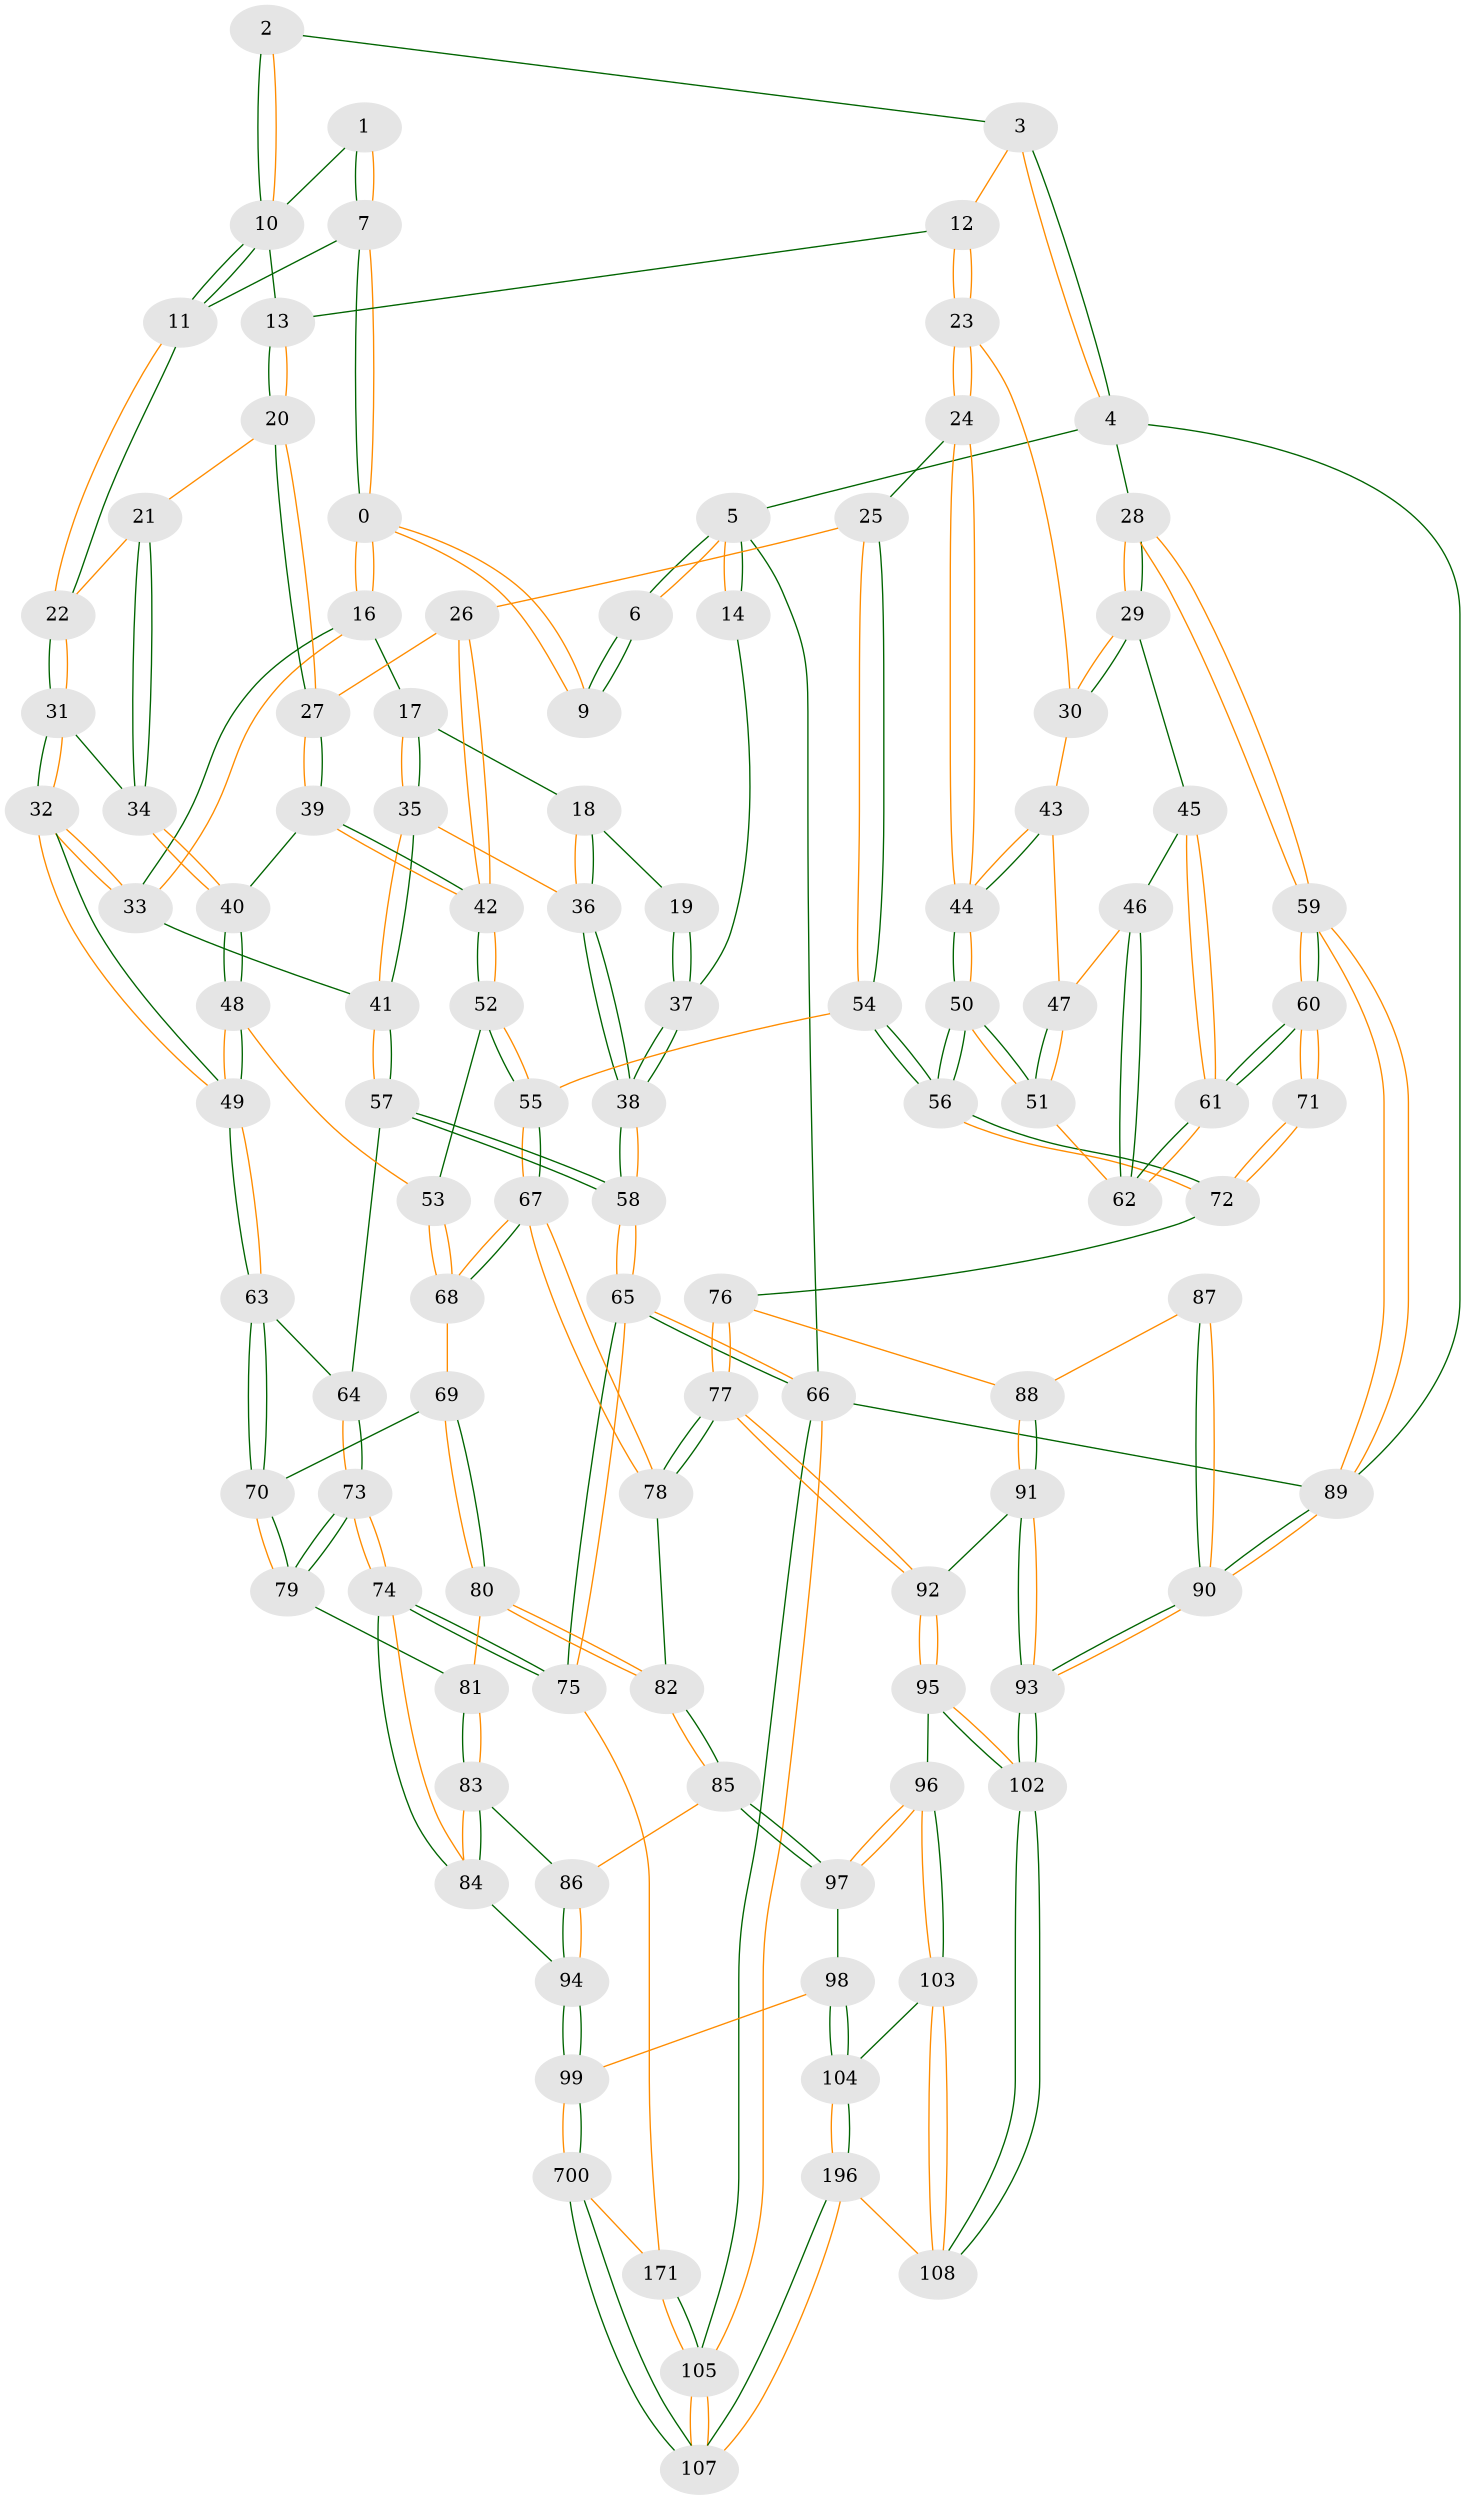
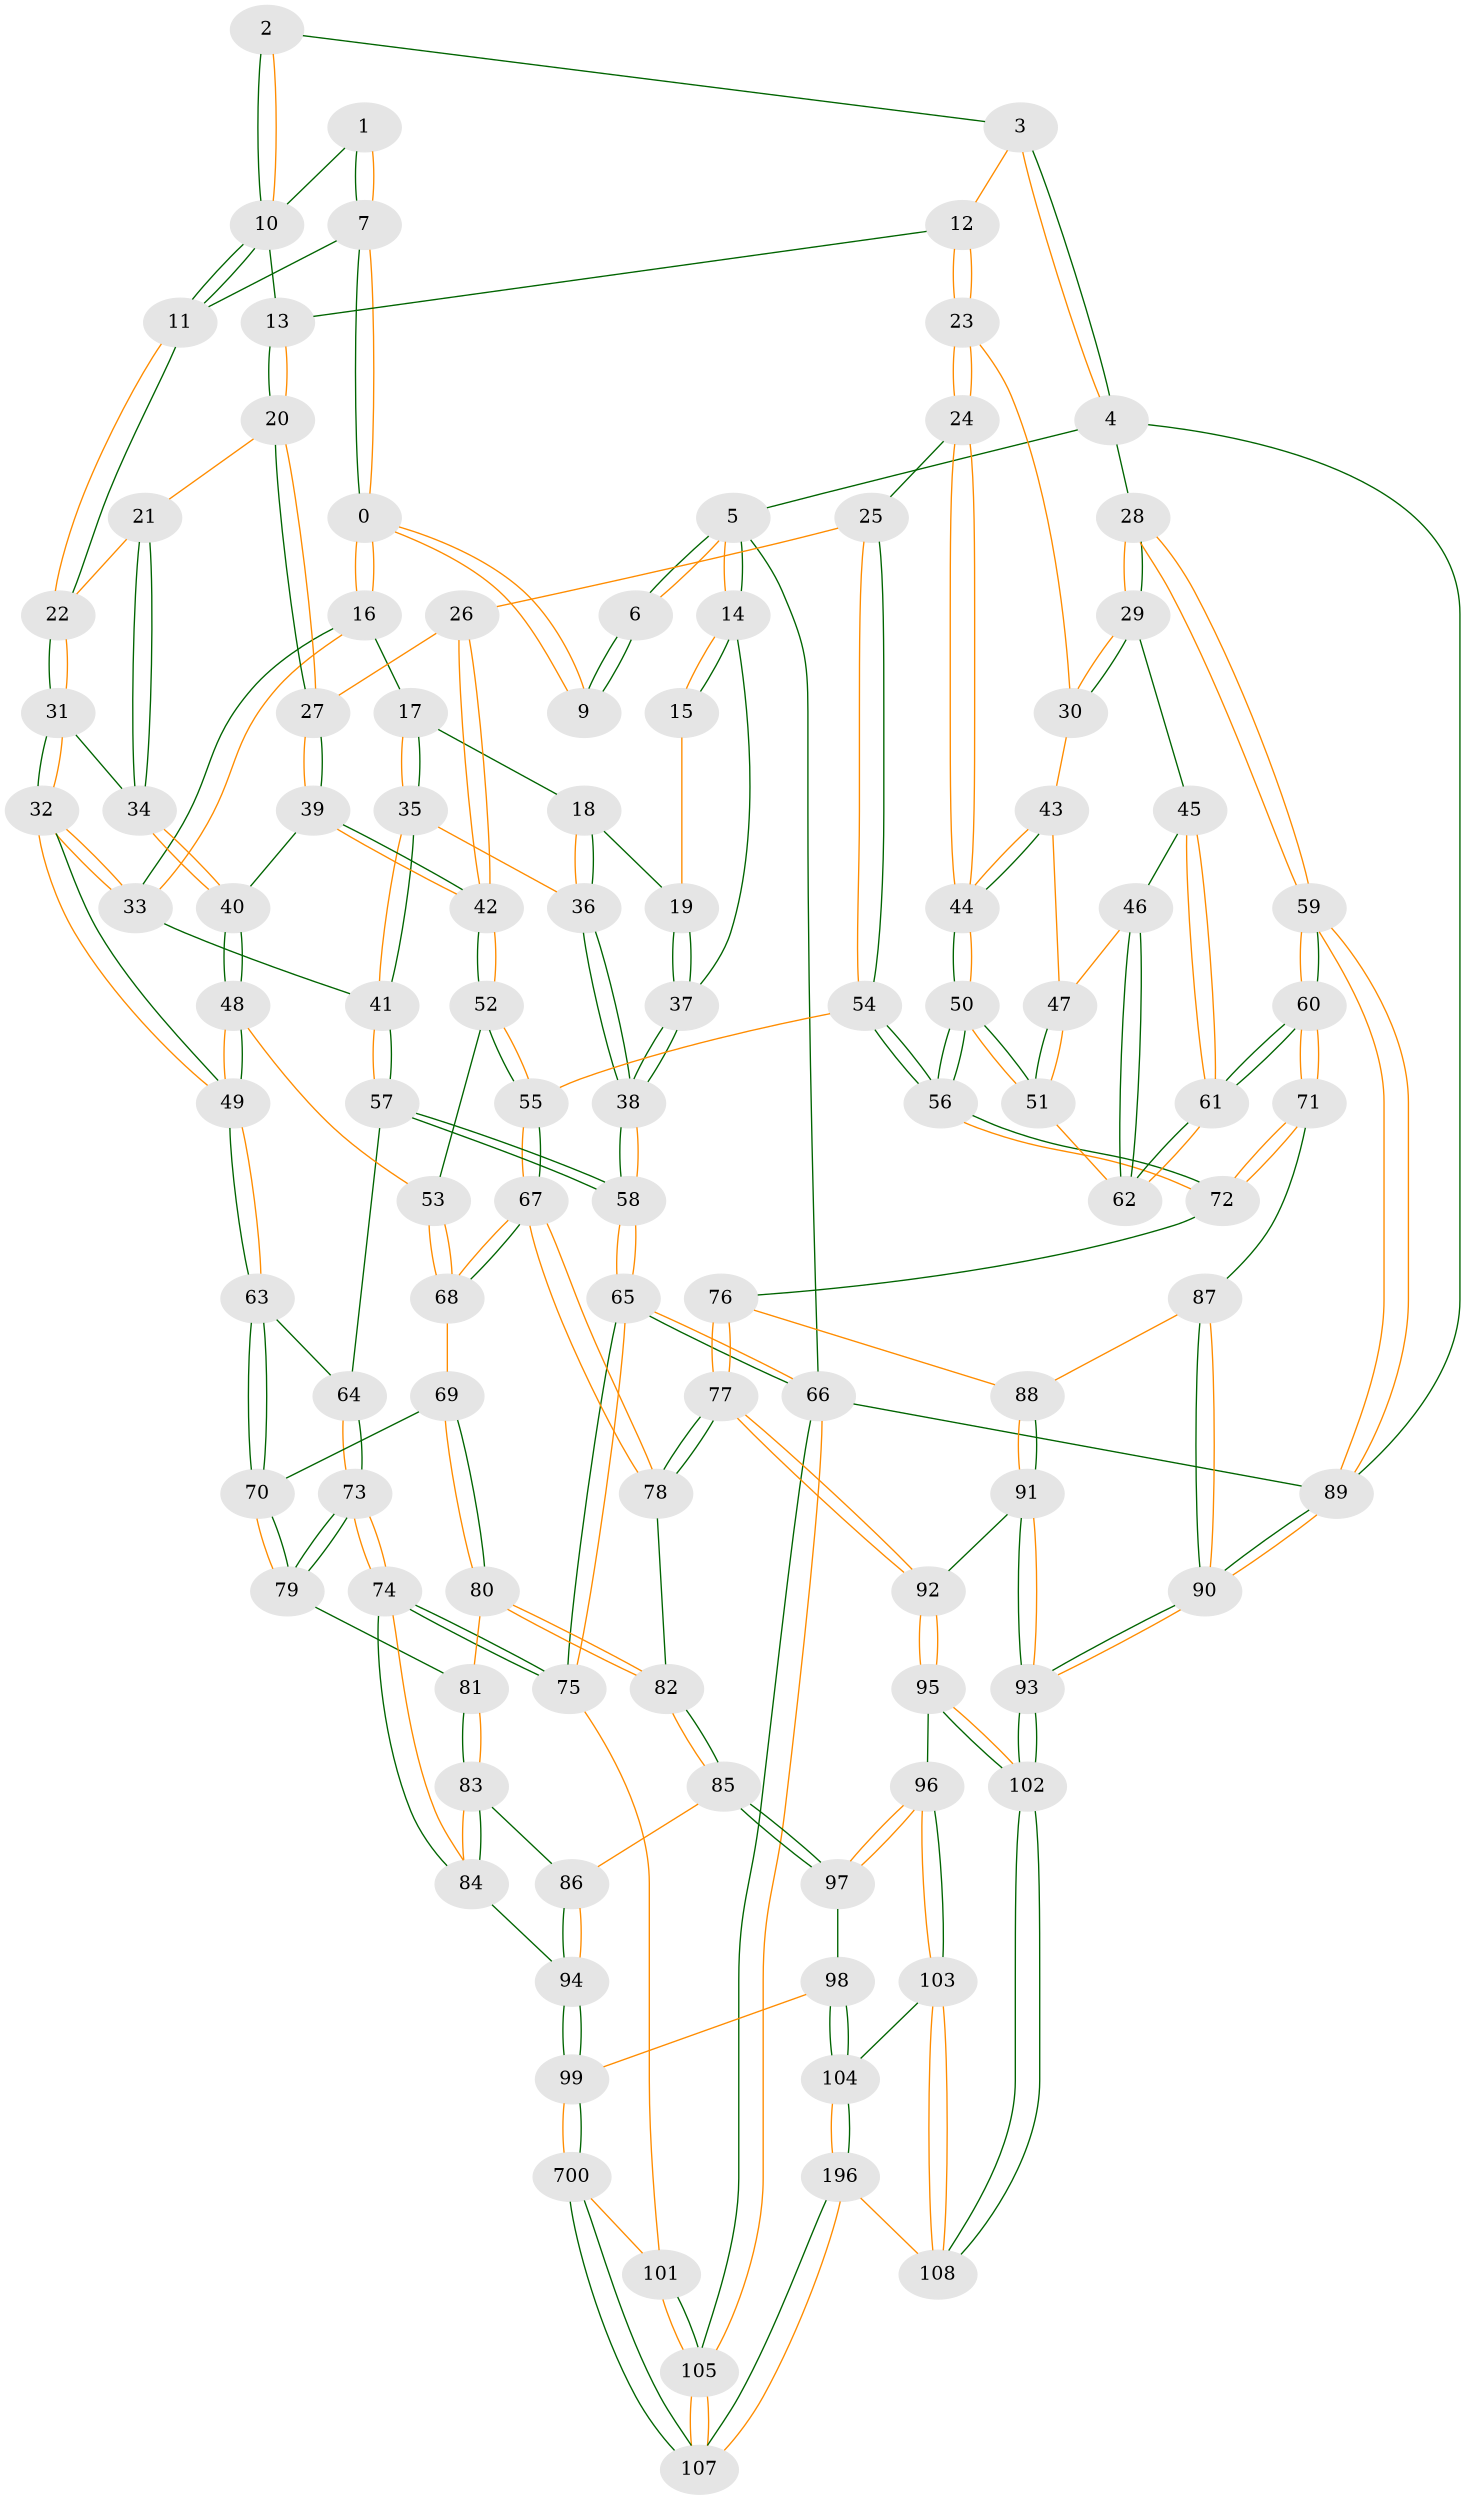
  graph {
    fontname="DejaVu Serif"
    node [color=gray90 fontname="DejaVu Serif" style=filled]
    edge [color=darkgreen fontname="DejaVu Serif"]
    1
    7
    10
    2
    3
    n6 [label=0]
    11
    4
    12
    13
    5
    28
    89
    23
    6
    14
    66
    29
    59
    90
    9
+   15
    37
    105
    16
    22
    17
    33
    20
    31
    24
    30
    21
    27
    19
    38
    18
    35
    41
    36
    34
    39
    40
    32
    25
    44
    43
    26
    54
    50
    42
    56
    55
    52
    45
    60
    46
    61
    47
    49
    63
    57
    48
    58
    65
    53
    64
    51
    62
    68
    70
    72
    67
    69
    78
    76
    73
    75
    71
    87
    79
    74
-   101 [label=171]
+   101
    107
    82
    80
    81
    88
    77
    84
    94
    92
    91
    95
    85
    83
    86
    97
    99
    98
    93
    102
    96
    108
    n105 [label=700]
    103
    104
    n108 [label=196]
    1 -- 7
    1 -- 7 [color=darkorange]
    1 -- 10
    7 -- n6
    7 -- n6 [color=darkorange]
    7 -- 11
    10 -- 11
    10 -- 11
    10 -- 13
    2 -- 10
    2 -- 10 [color=darkorange]
    2 -- 3
    3 -- 4 [color=darkorange]
    3 -- 4
    3 -- 12 [color=darkorange]
    n6 -- 9 [color=darkorange]
    n6 -- 9 [color=darkorange]
    n6 -- 16 [color=darkorange]
    n6 -- 16 [color=darkorange]
    11 -- 22 [color=darkorange]
    11 -- 22
    4 -- 5
    4 -- 28
    4 -- 89
    12 -- 13
    12 -- 23 [color=darkorange]
    12 -- 23 [color=darkorange]
    13 -- 20
    13 -- 20 [color=darkorange]
    5 -- 6
    5 -- 6 [color=darkorange]
    5 -- 14 [color=darkorange]
    5 -- 14
    5 -- 66
    28 -- 29 [color=darkorange]
    28 -- 29
    28 -- 59 [color=darkorange]
    28 -- 59 [color=darkorange]
    89 -- 90
    89 -- 90 [color=darkorange]
    23 -- 24 [color=darkorange]
    23 -- 24 [color=darkorange]
    23 -- 30 [color=darkorange]
    6 -- 9
    6 -- 9
+   14 -- 15 [color=darkorange]
+   14 -- 15
    14 -- 37
    66 -- 89
    66 -- 105
    66 -- 105 [color=darkorange]
    29 -- 30 [color=darkorange]
    29 -- 30
    29 -- 45
    59 -- 89 [color=darkorange]
    59 -- 89 [color=darkorange]
    59 -- 60 [color=darkorange]
    59 -- 60
    90 -- 93
    90 -- 93 [color=darkorange]
+   15 -- 19 [color=darkorange]
    37 -- 38
    37 -- 38
    105 -- 107 [color=darkorange]
    105 -- 107 [color=darkorange]
    16 -- 17
    16 -- 33
    16 -- 33 [color=darkorange]
    22 -- 31
    22 -- 31 [color=darkorange]
    17 -- 18
    17 -- 35 [color=darkorange]
    17 -- 35
    33 -- 41
    20 -- 21 [color=darkorange]
    20 -- 27
    20 -- 27 [color=darkorange]
    31 -- 34
    31 -- 32
    31 -- 32 [color=darkorange]
    24 -- 25
    24 -- 44 [color=darkorange]
    24 -- 44 [color=darkorange]
    30 -- 43 [color=darkorange]
    21 -- 22 [color=darkorange]
    21 -- 34
    21 -- 34
    27 -- 39 [color=darkorange]
    27 -- 39
    19 -- 37
    19 -- 37
    38 -- 58
    38 -- 58 [color=darkorange]
    18 -- 19
    18 -- 36 [color=darkorange]
    18 -- 36
    35 -- 41 [color=darkorange]
    35 -- 41
    35 -- 36 [color=darkorange]
    41 -- 57 [color=darkorange]
    41 -- 57
    36 -- 38
    36 -- 38
    34 -- 40 [color=darkorange]
    34 -- 40 [color=darkorange]
    39 -- 40
    39 -- 42 [color=darkorange]
    39 -- 42
    40 -- 48
    40 -- 48
    32 -- 33 [color=darkorange]
    32 -- 33 [color=darkorange]
    32 -- 49 [color=darkorange]
    32 -- 49
    25 -- 26 [color=darkorange]
    25 -- 54 [color=darkorange]
    25 -- 54
    44 -- 50
    44 -- 50 [color=darkorange]
    43 -- 44 [color=darkorange]
    43 -- 44
    43 -- 47 [color=darkorange]
    26 -- 27 [color=darkorange]
    26 -- 42 [color=darkorange]
    26 -- 42 [color=darkorange]
    54 -- 56
    54 -- 56
    54 -- 55 [color=darkorange]
    50 -- 56
    50 -- 56
    50 -- 51 [color=darkorange]
    50 -- 51
    42 -- 52
    42 -- 52 [color=darkorange]
    56 -- 72 [color=darkorange]
    56 -- 72
    55 -- 67 [color=darkorange]
    55 -- 67
    52 -- 55
    52 -- 55 [color=darkorange]
    52 -- 53
    45 -- 46
    45 -- 61 [color=darkorange]
    45 -- 61 [color=darkorange]
    60 -- 61
    60 -- 61
    60 -- 71 [color=darkorange]
    60 -- 71 [color=darkorange]
    46 -- 47 [color=darkorange]
    46 -- 62
    46 -- 62
    61 -- 62
    61 -- 62 [color=darkorange]
    47 -- 51
    47 -- 51 [color=darkorange]
    49 -- 63
    49 -- 63 [color=darkorange]
    63 -- 64
    63 -- 70
    63 -- 70
    57 -- 58
    57 -- 58
    57 -- 64
    48 -- 49 [color=darkorange]
    48 -- 49
    48 -- 53 [color=darkorange]
    58 -- 65 [color=darkorange]
    58 -- 65 [color=darkorange]
    65 -- 66
    65 -- 66 [color=darkorange]
    65 -- 75
    65 -- 75 [color=darkorange]
    53 -- 68 [color=darkorange]
    53 -- 68 [color=darkorange]
    64 -- 73 [color=darkorange]
    64 -- 73
    51 -- 62 [color=darkorange]
    68 -- 69 [color=darkorange]
    70 -- 79 [color=darkorange]
    70 -- 79
    72 -- 76
    67 -- 68 [color=darkorange]
    67 -- 68
    67 -- 78 [color=darkorange]
    67 -- 78 [color=darkorange]
    69 -- 70
    69 -- 80 [color=darkorange]
    69 -- 80
    78 -- 82
    76 -- 88 [color=darkorange]
    76 -- 77 [color=darkorange]
    76 -- 77 [color=darkorange]
    73 -- 79
    73 -- 79
    73 -- 74 [color=darkorange]
    73 -- 74 [color=darkorange]
    75 -- 101 [color=darkorange]
    71 -- 72 [color=darkorange]
    71 -- 72 [color=darkorange]
+   71 -- 87
    87 -- 90
    87 -- 90 [color=darkorange]
    87 -- 88 [color=darkorange]
    79 -- 81
    74 -- 75
    74 -- 75
    74 -- 84
    74 -- 84 [color=darkorange]
    101 -- 105 [color=darkorange]
    101 -- 105
    82 -- 85 [color=darkorange]
    82 -- 85
    80 -- 82 [color=darkorange]
    80 -- 82 [color=darkorange]
    80 -- 81 [color=darkorange]
    81 -- 83
    81 -- 83 [color=darkorange]
    88 -- 91 [color=darkorange]
    88 -- 91
    77 -- 78
    77 -- 78
    77 -- 92 [color=darkorange]
    77 -- 92 [color=darkorange]
    84 -- 94
    94 -- 99
    94 -- 99
    92 -- 95 [color=darkorange]
    92 -- 95 [color=darkorange]
    91 -- 92
    91 -- 93
    91 -- 93 [color=darkorange]
    95 -- 102
    95 -- 102 [color=darkorange]
    95 -- 96
    85 -- 86 [color=darkorange]
    85 -- 97
    85 -- 97
    83 -- 84 [color=darkorange]
    83 -- 84
    83 -- 86
    86 -- 94
    86 -- 94 [color=darkorange]
    97 -- 98
    99 -- n105 [color=darkorange]
    99 -- n105
    98 -- 99 [color=darkorange]
    98 -- 104
    98 -- 104
    93 -- 102
    93 -- 102
    102 -- 108
    102 -- 108
    96 -- 97 [color=darkorange]
    96 -- 97 [color=darkorange]
    96 -- 103 [color=darkorange]
    96 -- 103
    n105 -- 101 [color=darkorange]
    n105 -- 107
    n105 -- 107
    103 -- 108 [color=darkorange]
    103 -- 108 [color=darkorange]
    103 -- 104
    104 -- n108 [color=darkorange]
    104 -- n108
    n108 -- 107
    n108 -- 107 [color=darkorange]
    n108 -- 108 [color=darkorange]
  }
